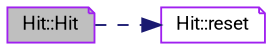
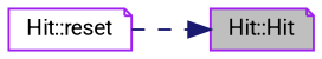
  digraph {
    rankdir=LR
    fontname=Roboto
    node [color=purple fontname=Roboto fontsize=10 shape=note style=filled]
    n1 [fillcolor=grey75 fontcolor=black height=0.2 label="Hit::Hit" width=0.4]
    n2 [fillcolor=white height=0.2 label="Hit::reset" width=0.4]
-   n1 -> n2 [color=midnightblue fontname=Roboto fontsize=10 labelfontname=Helvetica labelfontsize=10 style=dashed]
+   n2 -> n1 [color=midnightblue fontname=Roboto fontsize=10 labelfontname=Helvetica labelfontsize=10 style=dashed]
  }
